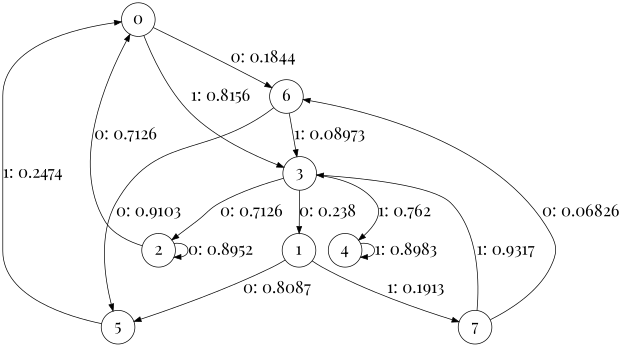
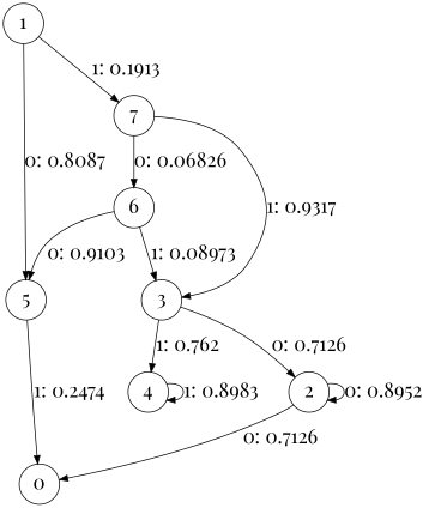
  digraph {
    fontname="Playfair Display"
    node [fontname="Playfair Display" fontsize=24 shape=circle]
    edge [fontname="Playfair Display" fontsize=24]
    0
    6
    3
    5
    1
    4
    2
    7
-   0 -> 6 [label="0: 0.1844   "]
-   0 -> 3 [label="1: 0.8156   "]
    6 -> 3 [label="1: 0.08973  "]
    6 -> 5 [label="0: 0.9103   "]
-   3 -> 1 [label="0: 0.238    "]
    3 -> 4 [label="1: 0.762    "]
    3 -> 2 [label="0: 0.7126   "]
    5 -> 0 [label="1: 0.2474   "]
    1 -> 5 [label="0: 0.8087   "]
    1 -> 7 [label="1: 0.1913   "]
    4 -> 4 [label="1: 0.8983   "]
    2 -> 0 [label="0: 0.7126   "]
    2 -> 2 [label="0: 0.8952   "]
    7 -> 6 [label="0: 0.06826  "]
    7 -> 3 [label="1: 0.9317   "]
  }
